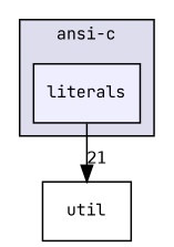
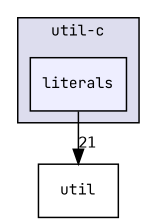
  digraph {
    compound=true
    fontname="JetBrains Mono"
    node [fontname="JetBrains Mono" fontsize=10 shape=box]
    n1 [fillcolor="#eeeeff" label=literals pencolor=black style=filled]
    n2 [label=util]
    subgraph cluster_1 {
      bgcolor="#ddddee"
      fontsize=10
-     label="ansi-c"
+     label="util-c"
      pencolor=black
      n1
    }
    n1 -> n2 [headlabel=21 labeldistance=1.5 labelfontname=Helvetica labelfontsize=10 fontname="JetBrains Mono"]
  }
